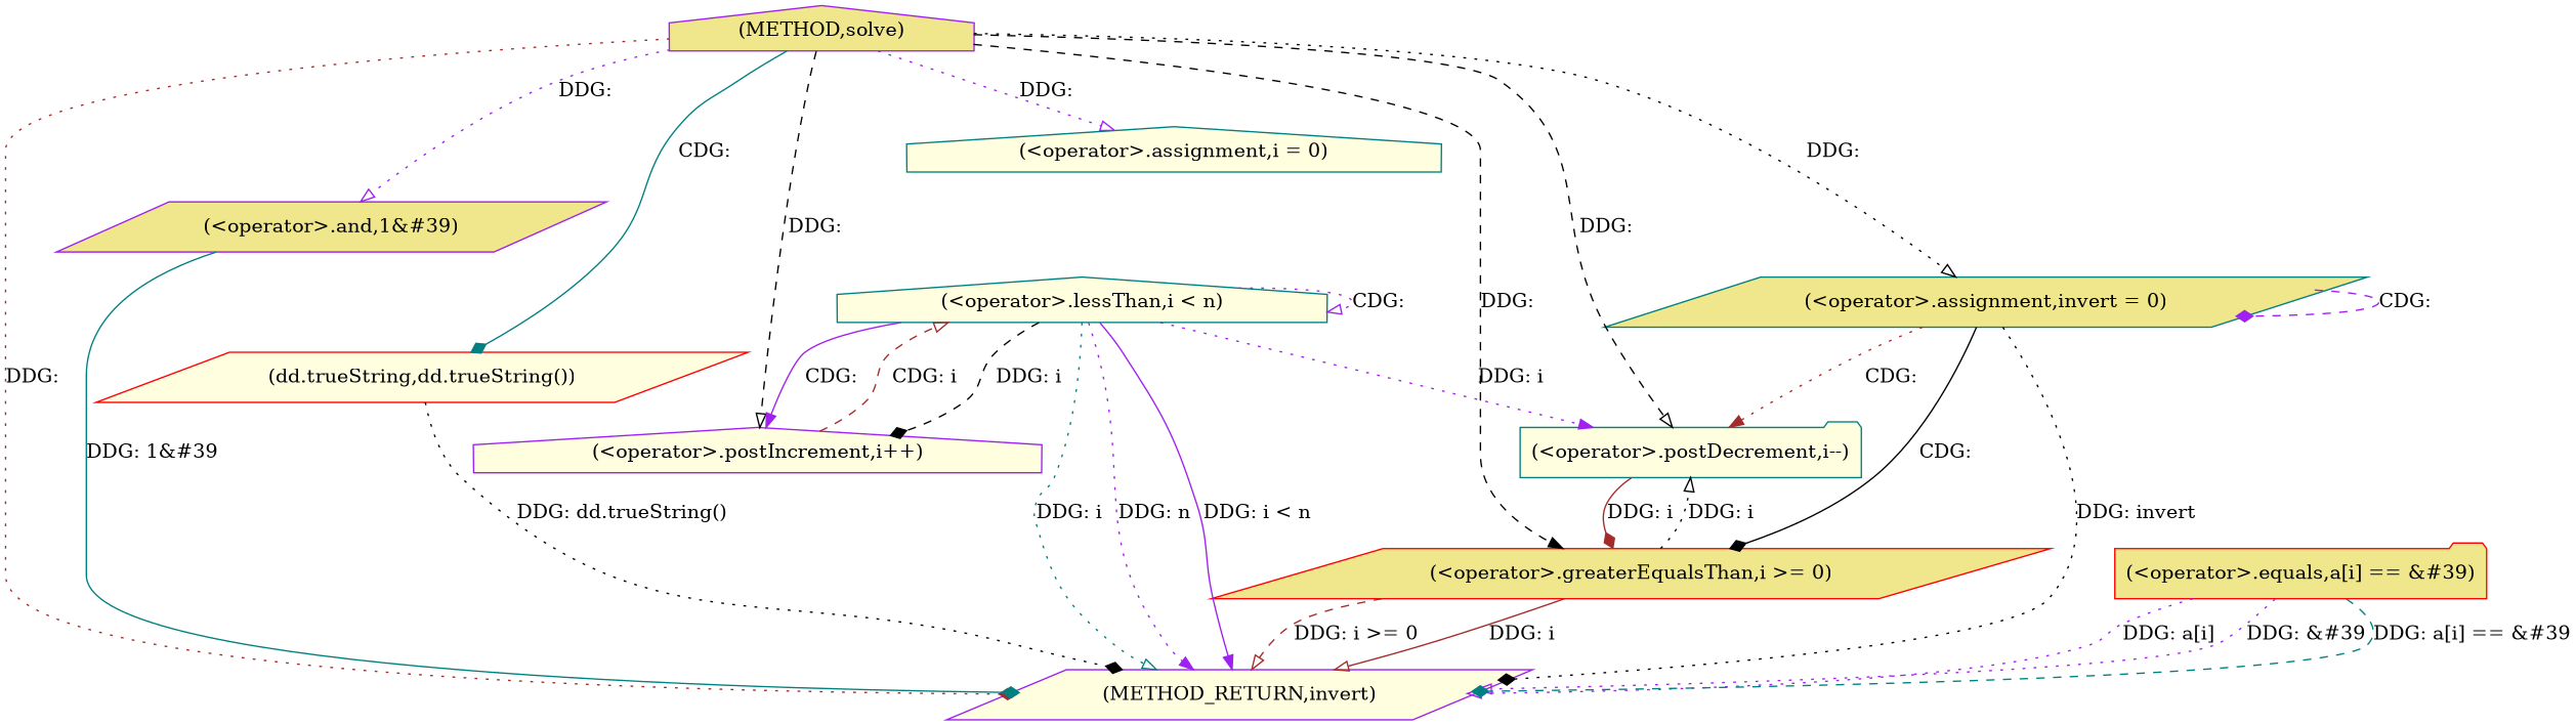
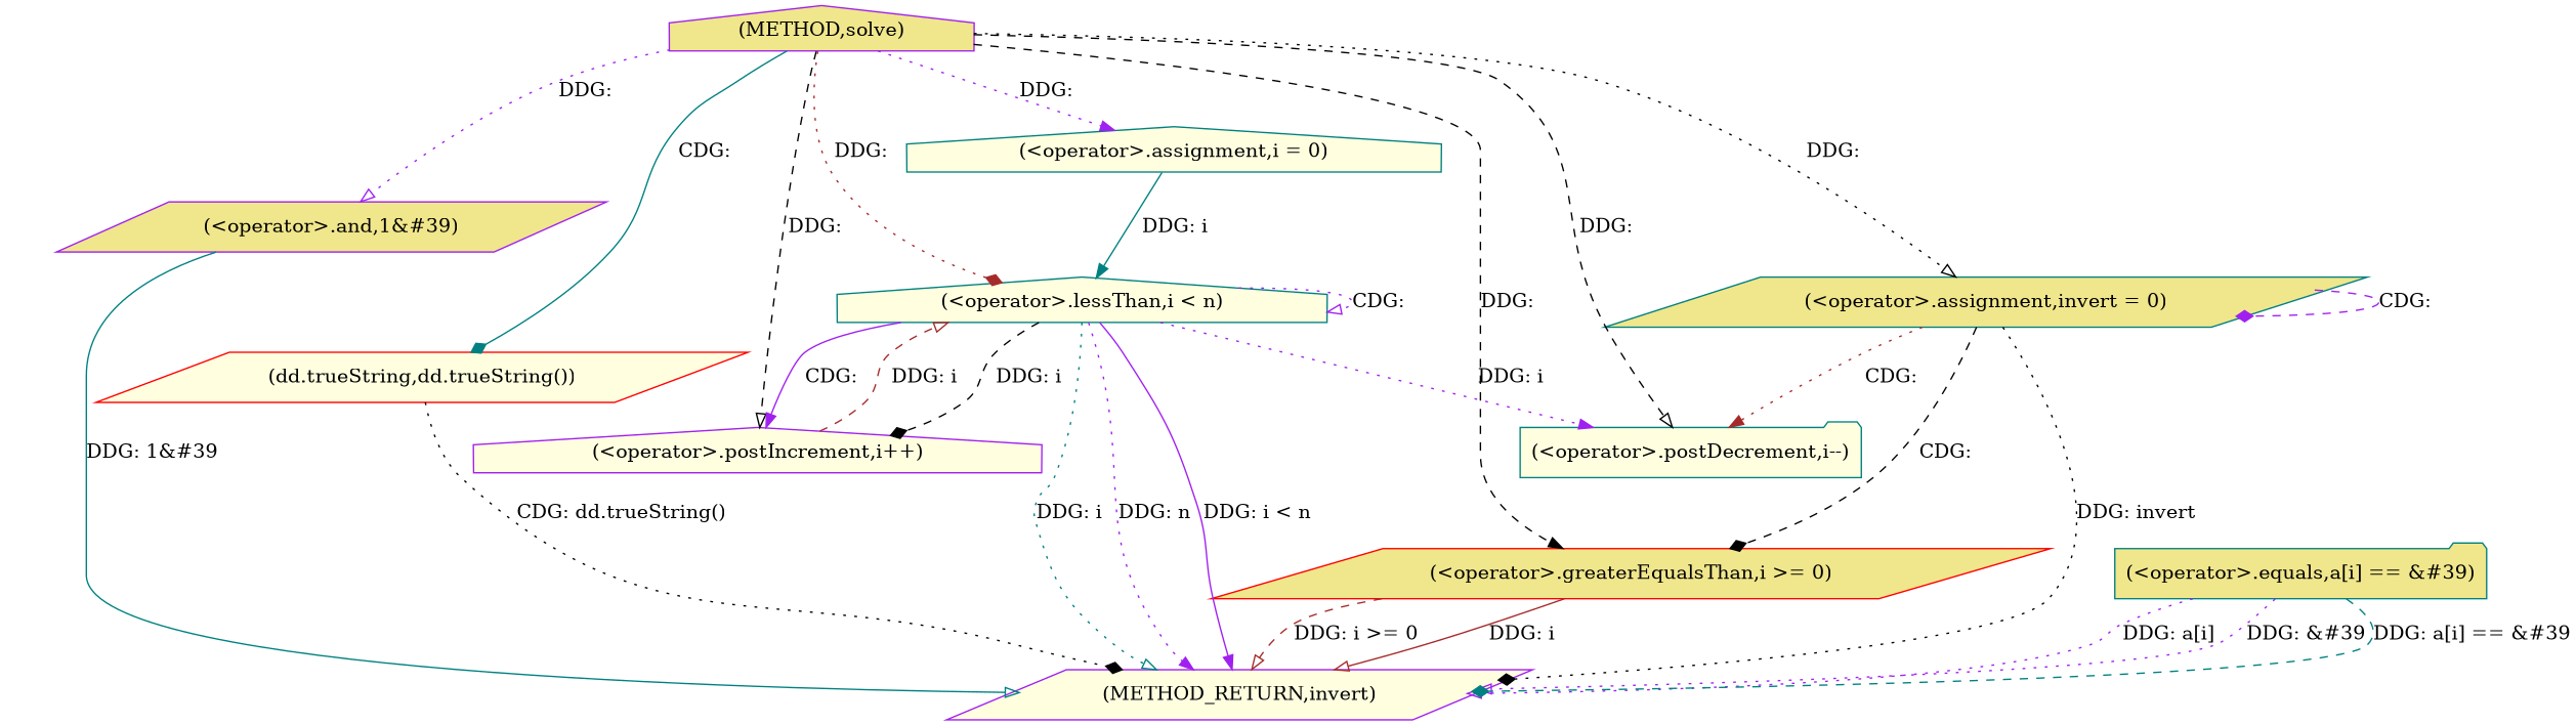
  digraph {
    node [color=teal fillcolor=lightyellow shape=parallelogram style=filled]
    edge [arrowhead=onormal color=purple style=dotted]
    n1 [color=purple fillcolor=khaki label="(METHOD,solve)" shape=house]
    n2 [color=purple fillcolor=khaki label="(<operator>.and,1&#39)"]
    n3 [color=red label="(dd.trueString,dd.trueString())"]
    n4 [label="(<operator>.assignment,i = 0)" shape=house]
    n5 [label="(<operator>.lessThan,i < n)" shape=house]
    n6 [color=purple label="(<operator>.postIncrement,i++)" shape=house]
    n7 [fillcolor=khaki label="(<operator>.assignment,invert = 0)"]
    n8 [color=red fillcolor=khaki label="(<operator>.greaterEqualsThan,i >= 0)"]
    n9 [label="(<operator>.postDecrement,i--)" shape=folder]
    n10 [color=purple label="(METHOD_RETURN,invert)"]
-   n11 [color=red fillcolor=khaki label="(<operator>.equals,a[i] == &#39)" shape=folder]
+   n11 [fillcolor=khaki label="(<operator>.equals,a[i] == &#39)" shape=folder]
    n1 -> n2 [label="DDG: "]
    n1 -> n3 [arrowhead=diamond color=teal label="CDG: " style=solid]
-   n1 -> n4 [label="DDG: "]
-   n1 -> n10 [arrowhead=diamond color=brown label="DDG: "]
+   n1 -> n4 [arrowhead=normal label="DDG: "]
+   n1 -> n5 [arrowhead=diamond color=brown label="DDG: "]
    n1 -> n6 [color=black label="DDG: " style=dashed]
    n1 -> n7 [color=black label="DDG: "]
    n1 -> n8 [arrowhead=normal color=black label="DDG: " style=dashed]
    n1 -> n9 [color=black label="DDG: " style=dashed]
-   n2 -> n10 [arrowhead=diamond color=teal label="DDG: 1&#39" style=solid]
-   n3 -> n10 [arrowhead=diamond color=black label="DDG: dd.trueString()"]
+   n2 -> n10 [color=teal label="DDG: 1&#39" style=solid]
+   n3 -> n10 [arrowhead=diamond color=black label="CDG: dd.trueString()"]
+   n4 -> n5 [arrowhead=normal color=teal label="DDG: i" style=solid]
    n5 -> n5 [label="CDG: "]
    n5 -> n6 [arrowhead=diamond color=black label="DDG: i" style=dashed]
    n5 -> n6 [arrowhead=normal label="CDG: " style=solid]
    n5 -> n9 [arrowhead=normal label="DDG: i"]
    n5 -> n10 [color=teal label="DDG: i"]
    n5 -> n10 [arrowhead=normal label="DDG: n"]
    n5 -> n10 [arrowhead=normal label="DDG: i < n" style=solid]
-   n6 -> n5 [color=brown label="CDG: i" style=dashed]
+   n6 -> n5 [color=brown label="DDG: i" style=dashed]
    n7 -> n7 [arrowhead=diamond label="CDG: " style=dashed]
-   n7 -> n8 [arrowhead=diamond color=black label="CDG: " style=solid]
+   n7 -> n8 [arrowhead=diamond color=black label="CDG: " style=dashed]
    n7 -> n9 [arrowhead=normal color=brown label="CDG: "]
    n7 -> n10 [arrowhead=diamond color=black label="DDG: invert"]
-   n8 -> n9 [color=black label="DDG: i"]
    n8 -> n10 [color=brown label="DDG: i" style=solid]
    n8 -> n10 [color=brown label="DDG: i >= 0" style=dashed]
-   n9 -> n8 [arrowhead=diamond color=brown label="DDG: i" style=solid]
    n11 -> n10 [label="DDG: a[i]"]
    n11 -> n10 [label="DDG: &#39"]
    n11 -> n10 [arrowhead=diamond color=teal label="DDG: a[i] == &#39" style=dashed]
  }
